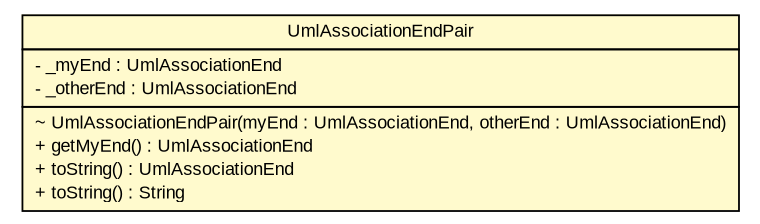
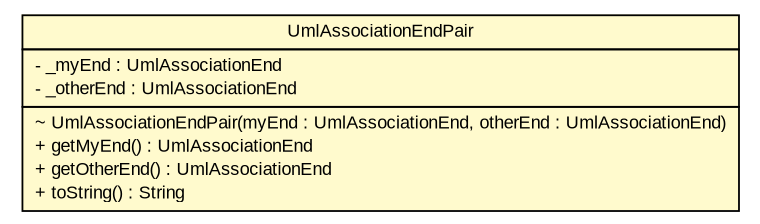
  digraph {
    nodesep=0.25
    ranksep=0.5
-   n1 [fontcolor=black fontname=arial fontsize=10.0 label=<<table title="org.tanjakostic.jcleancim.model.UmlAssociationEndPair" border="0" cellborder="1" cellspacing="0" cellpadding="2" port="p" bgcolor="lemonChiffon" href="./UmlAssociationEndPair.html"> 		<tr><td><table border="0" cellspacing="0" cellpadding="1"> <tr><td align="center" balign="center"> UmlAssociationEndPair </td></tr> 		</table></td></tr> 		<tr><td><table border="0" cellspacing="0" cellpadding="1"> <tr><td align="left" balign="left"> - _myEnd : UmlAssociationEnd </td></tr> <tr><td align="left" balign="left"> - _otherEnd : UmlAssociationEnd </td></tr> 		</table></td></tr> 		<tr><td><table border="0" cellspacing="0" cellpadding="1"> <tr><td align="left" balign="left"> ~ UmlAssociationEndPair(myEnd : UmlAssociationEnd, otherEnd : UmlAssociationEnd) </td></tr> <tr><td align="left" balign="left"> + getMyEnd() : UmlAssociationEnd </td></tr> <tr><td align="left" balign="left"> + toString() : UmlAssociationEnd </td></tr> <tr><td align="left" balign="left"> + toString() : String </td></tr> 		</table></td></tr> 		</table>> shape=plaintext]
+   n1 [fontcolor=black fontname=arial fontsize=10.0 label=<<table title="org.tanjakostic.jcleancim.model.UmlAssociationEndPair" border="0" cellborder="1" cellspacing="0" cellpadding="2" port="p" bgcolor="lemonChiffon" href="./UmlAssociationEndPair.html"> 		<tr><td><table border="0" cellspacing="0" cellpadding="1"> <tr><td align="center" balign="center"> UmlAssociationEndPair </td></tr> 		</table></td></tr> 		<tr><td><table border="0" cellspacing="0" cellpadding="1"> <tr><td align="left" balign="left"> - _myEnd : UmlAssociationEnd </td></tr> <tr><td align="left" balign="left"> - _otherEnd : UmlAssociationEnd </td></tr> 		</table></td></tr> 		<tr><td><table border="0" cellspacing="0" cellpadding="1"> <tr><td align="left" balign="left"> ~ UmlAssociationEndPair(myEnd : UmlAssociationEnd, otherEnd : UmlAssociationEnd) </td></tr> <tr><td align="left" balign="left"> + getMyEnd() : UmlAssociationEnd </td></tr> <tr><td align="left" balign="left"> + getOtherEnd() : UmlAssociationEnd </td></tr> <tr><td align="left" balign="left"> + toString() : String </td></tr> 		</table></td></tr> 		</table>> shape=plaintext]
  }
